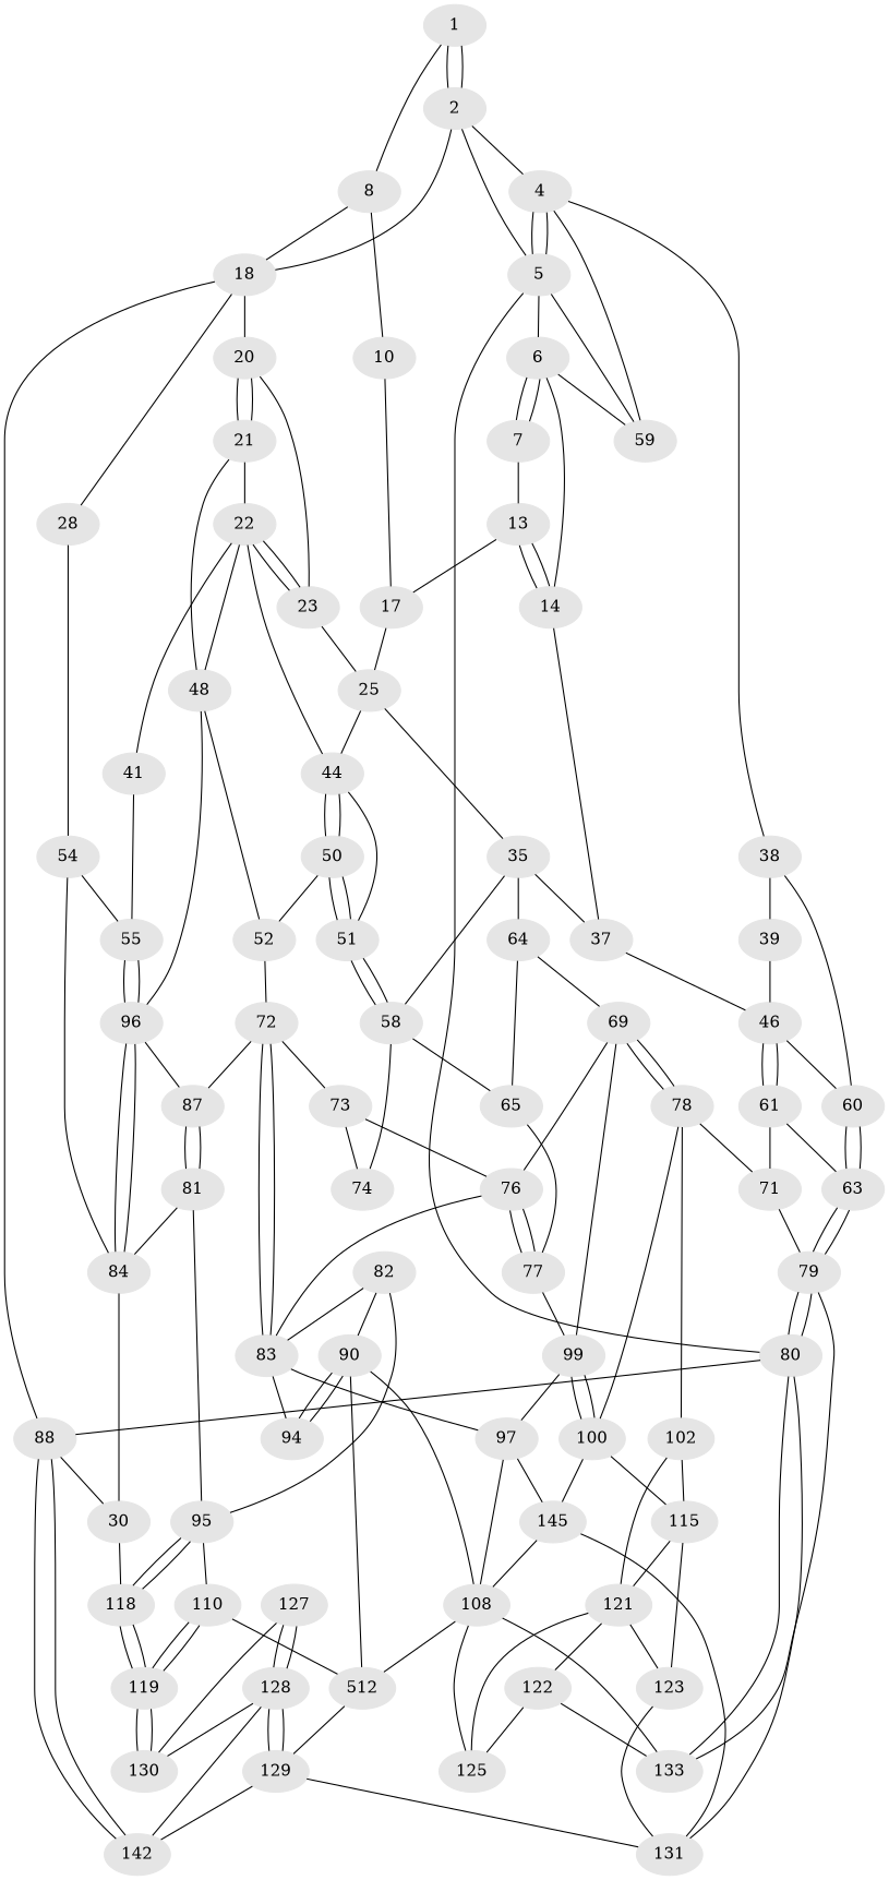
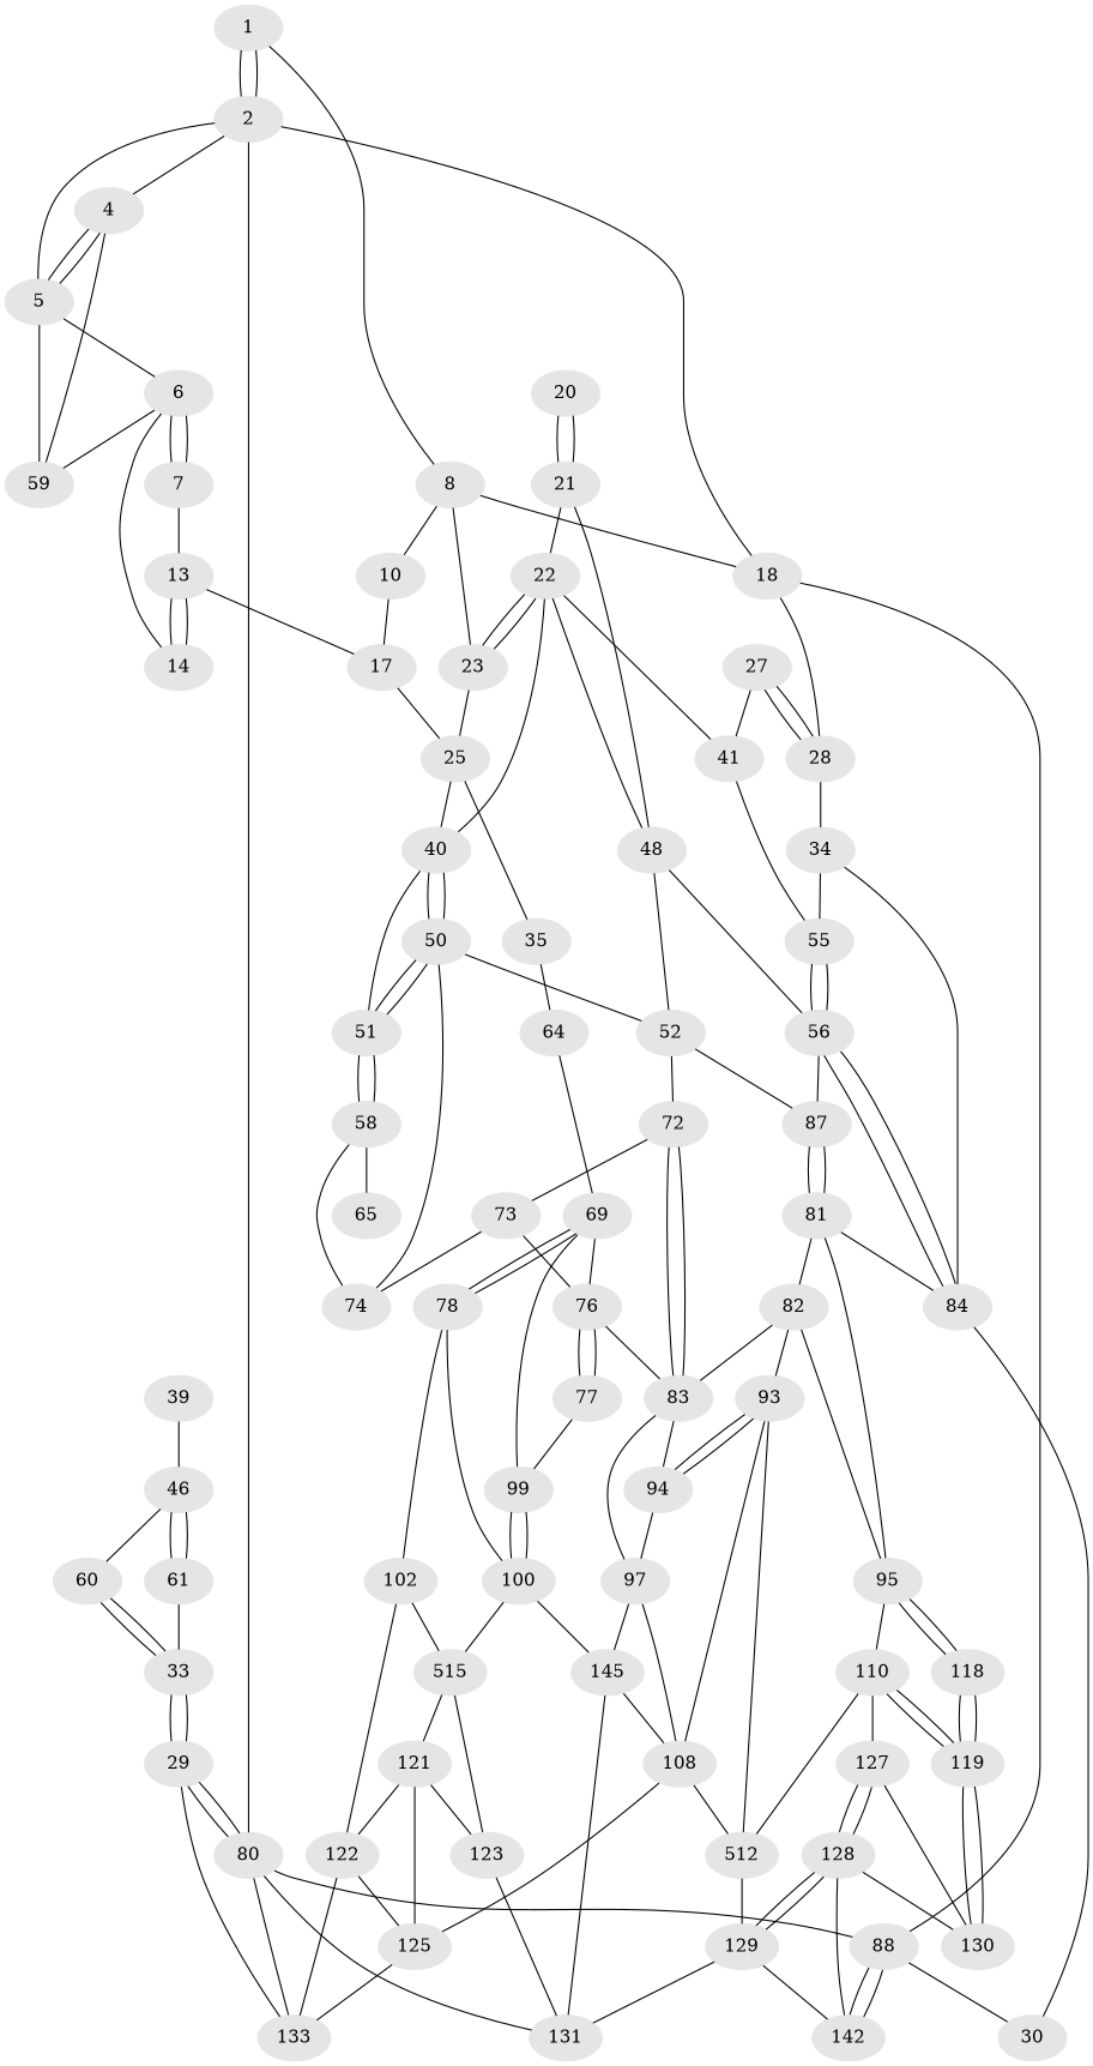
  graph {
    fontname="DejaVu Serif"
    node [color=gray90 fontname="DejaVu Serif" style=filled]
    edge [fontname="DejaVu Serif"]
    2 [super="+3"]
    1
    8 [super="+9"]
    4 [super="+31"]
    18 [super="+19"]
    80 [super="+139"]
    5
    10 [super="+24"]
    23
-   38 [super="+40"]
    n11 [label=59 super="+30"]
    20
    28
    88 [super="+89"]
    39
    60
    133 [super="+137"]
    131 [super="+138"]
    6 [super="+15"]
    7 [super="+12"]
    14 [super="+32"]
    13
-   37
    17 [super="+26"]
    25 [super="+34"]
    46 [super="+47"]
-   44 [super="+45"]
+   44 [super="+45" label=40]
    35 [super="+36"]
    21 [super="+42"]
-   54
+   54 [label=34]
    n31 [label=30 super="+117"]
    142
    22 [super="+43"]
    48 [super="+49"]
+   27
    41
    55
    52 [super="+68"]
-   56 [super="+57" label=96]
+   56 [super="+57"]
    50 [super="+53"]
    51
    58 [super="+59"]
    64 [super="+66"]
    84 [super="+87"]
    74 [super="+75"]
    65
    69
    61 [super="+62"]
-   63
-   71 [super="+104"]
+   63 [label=33]
    n51 [label=87]
    72
    81 [super="+85"]
    73
    83 [super="+91"]
    77 [super="+78"]
-   79 [super="+109"]
+   79 [super="+109" label=29]
    n58 [label=78 super="+101"]
    99
    76 [super="+86"]
    82 [super="+92"]
    95 [super="+96"]
    100 [super="+106"]
    102 [super="+103"]
    n65 [label=145 super="+114"]
-   115 [super="+116"]
+   115 [super="+116" label=515]
    122 [super="+126"]
    97 [super="+98"]
    94
    108 [super="+113"]
-   93 [super="+107" label=90]
+   93 [super="+107"]
    118
    110 [super="+111"]
    n74 [label=512 super="+120"]
    119
    125 [super="+136"]
    129 [super="+140"]
    127
    121 [super="+124"]
    123 [super="+132"]
    130 [super="+135"]
    128 [super="+141"]
    2 -- 4
    2 -- 18
-   5 -- 80
+   2 -- 80
    2 -- 5
    1 -- 2
    1 -- 2
    1 -- 8
    8 -- 18
    8 -- 10
-   20 -- 23
+   8 -- 23
    4 -- 5
    4 -- 5
-   4 -- 38
    4 -- n11
-   18 -- 20
    18 -- 28
    18 -- 88
    80 -- 88
    80 -- 133
    80 -- 131
    5 -- n11
    5 -- 6
    10 -- 17
    23 -- 25
-   38 -- 39
-   38 -- 60
    20 -- 21
    20 -- 21
    28 -- 54
    88 -- n31
    88 -- 142
    88 -- 142
    39 -- 46
    60 -- 63
    60 -- 63
    6 -- n11
    6 -- 7
    6 -- 7
    6 -- 14
    7 -- 13
-   14 -- 37
    13 -- 14
    13 -- 14
    13 -- 17
-   37 -- 46
    17 -- 25
    25 -- 44
    25 -- 35
    46 -- 60
    46 -- 61
    46 -- 61
    44 -- 50
    44 -- 50
    44 -- 51
-   35 -- 37
-   35 -- 58
    35 -- 64
    21 -- 22
    21 -- 48
    54 -- 55
    54 -- 84
-   n31 -- 118
    22 -- 23
    22 -- 23
    22 -- 44
    22 -- 48
    22 -- 41
    48 -- 52
    48 -- 56
+   27 -- 28
+   27 -- 28
+   27 -- 41
    41 -- 55
    55 -- 56
    55 -- 56
-   72 -- n51
+   52 -- n51
    52 -- 72
    56 -- 84
    56 -- 84
    56 -- n51
    50 -- 52
    50 -- 51
    50 -- 51
+   50 -- 74
    51 -- 58
    51 -- 58
    58 -- 74
    58 -- 65
-   64 -- 65
    64 -- 69
    84 -- n31
-   65 -- 77
    69 -- n58
    69 -- n58
    69 -- 99
    69 -- 76
    61 -- 63
-   61 -- 71
    63 -- 79
    63 -- 79
-   71 -- 79
    n51 -- 81
    n51 -- 81
    72 -- 73
    72 -- 83
    72 -- 83
    81 -- 84
+   81 -- 82
    81 -- 95
    73 -- 74
    73 -- 76
    83 -- 97
    83 -- 94
    77 -- 99
    79 -- 80
    79 -- 80
    79 -- 133
-   n58 -- 71
    n58 -- 100
    n58 -- 102
    99 -- 100
    99 -- 100
    76 -- 83
    76 -- 77
    76 -- 77
    82 -- 83
    82 -- 95
    82 -- 93
    95 -- 118
    95 -- 118
    95 -- 110
    100 -- n65
    100 -- 115
    102 -- 115
-   102 -- 121
+   102 -- 122
    n65 -- 131
    n65 -- 108
    115 -- 121
    115 -- 123
    122 -- 133
    122 -- 125
    97 -- n65
    97 -- 108
-   99 -- 97
+   94 -- 97
    108 -- n74
    108 -- 125
    93 -- 94
    93 -- 94
    93 -- 108
    93 -- n74
    118 -- 119
    118 -- 119
    110 -- n74
    110 -- 119
    110 -- 119
+   110 -- 127
    n74 -- 129
    119 -- 130
    119 -- 130
-   108 -- 133
+   125 -- 133
    129 -- 131
    129 -- 142
    127 -- 130
    127 -- 128
    127 -- 128
    121 -- 122
    121 -- 125
    121 -- 123
    123 -- 131
    128 -- 142
    128 -- 129
    128 -- 129
    128 -- 130
  }
